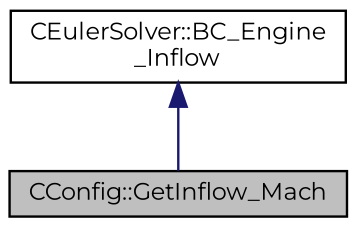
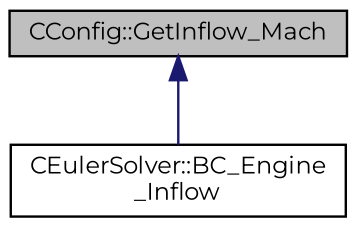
  digraph {
    rankdir=TB
    fontname=Montserrat
    node [color=black fontname=Montserrat fontsize=10 shape=record style=filled]
    n1 [fillcolor=grey75 fontcolor=black height=0.2 label="CConfig::GetInflow_Mach" width=0.4]
    n2 [fillcolor=white height=0.2 label="CEulerSolver::BC_Engine\l_Inflow" width=0.4]
-   n2 -> n1 [color=midnightblue dir=back fontname=Montserrat fontsize=10 labelfontname=Helvetica labelfontsize=10 style=solid]
+   n1 -> n2 [color=midnightblue dir=back fontname=Montserrat fontsize=10 labelfontname=Helvetica labelfontsize=10 style=solid]
  }
